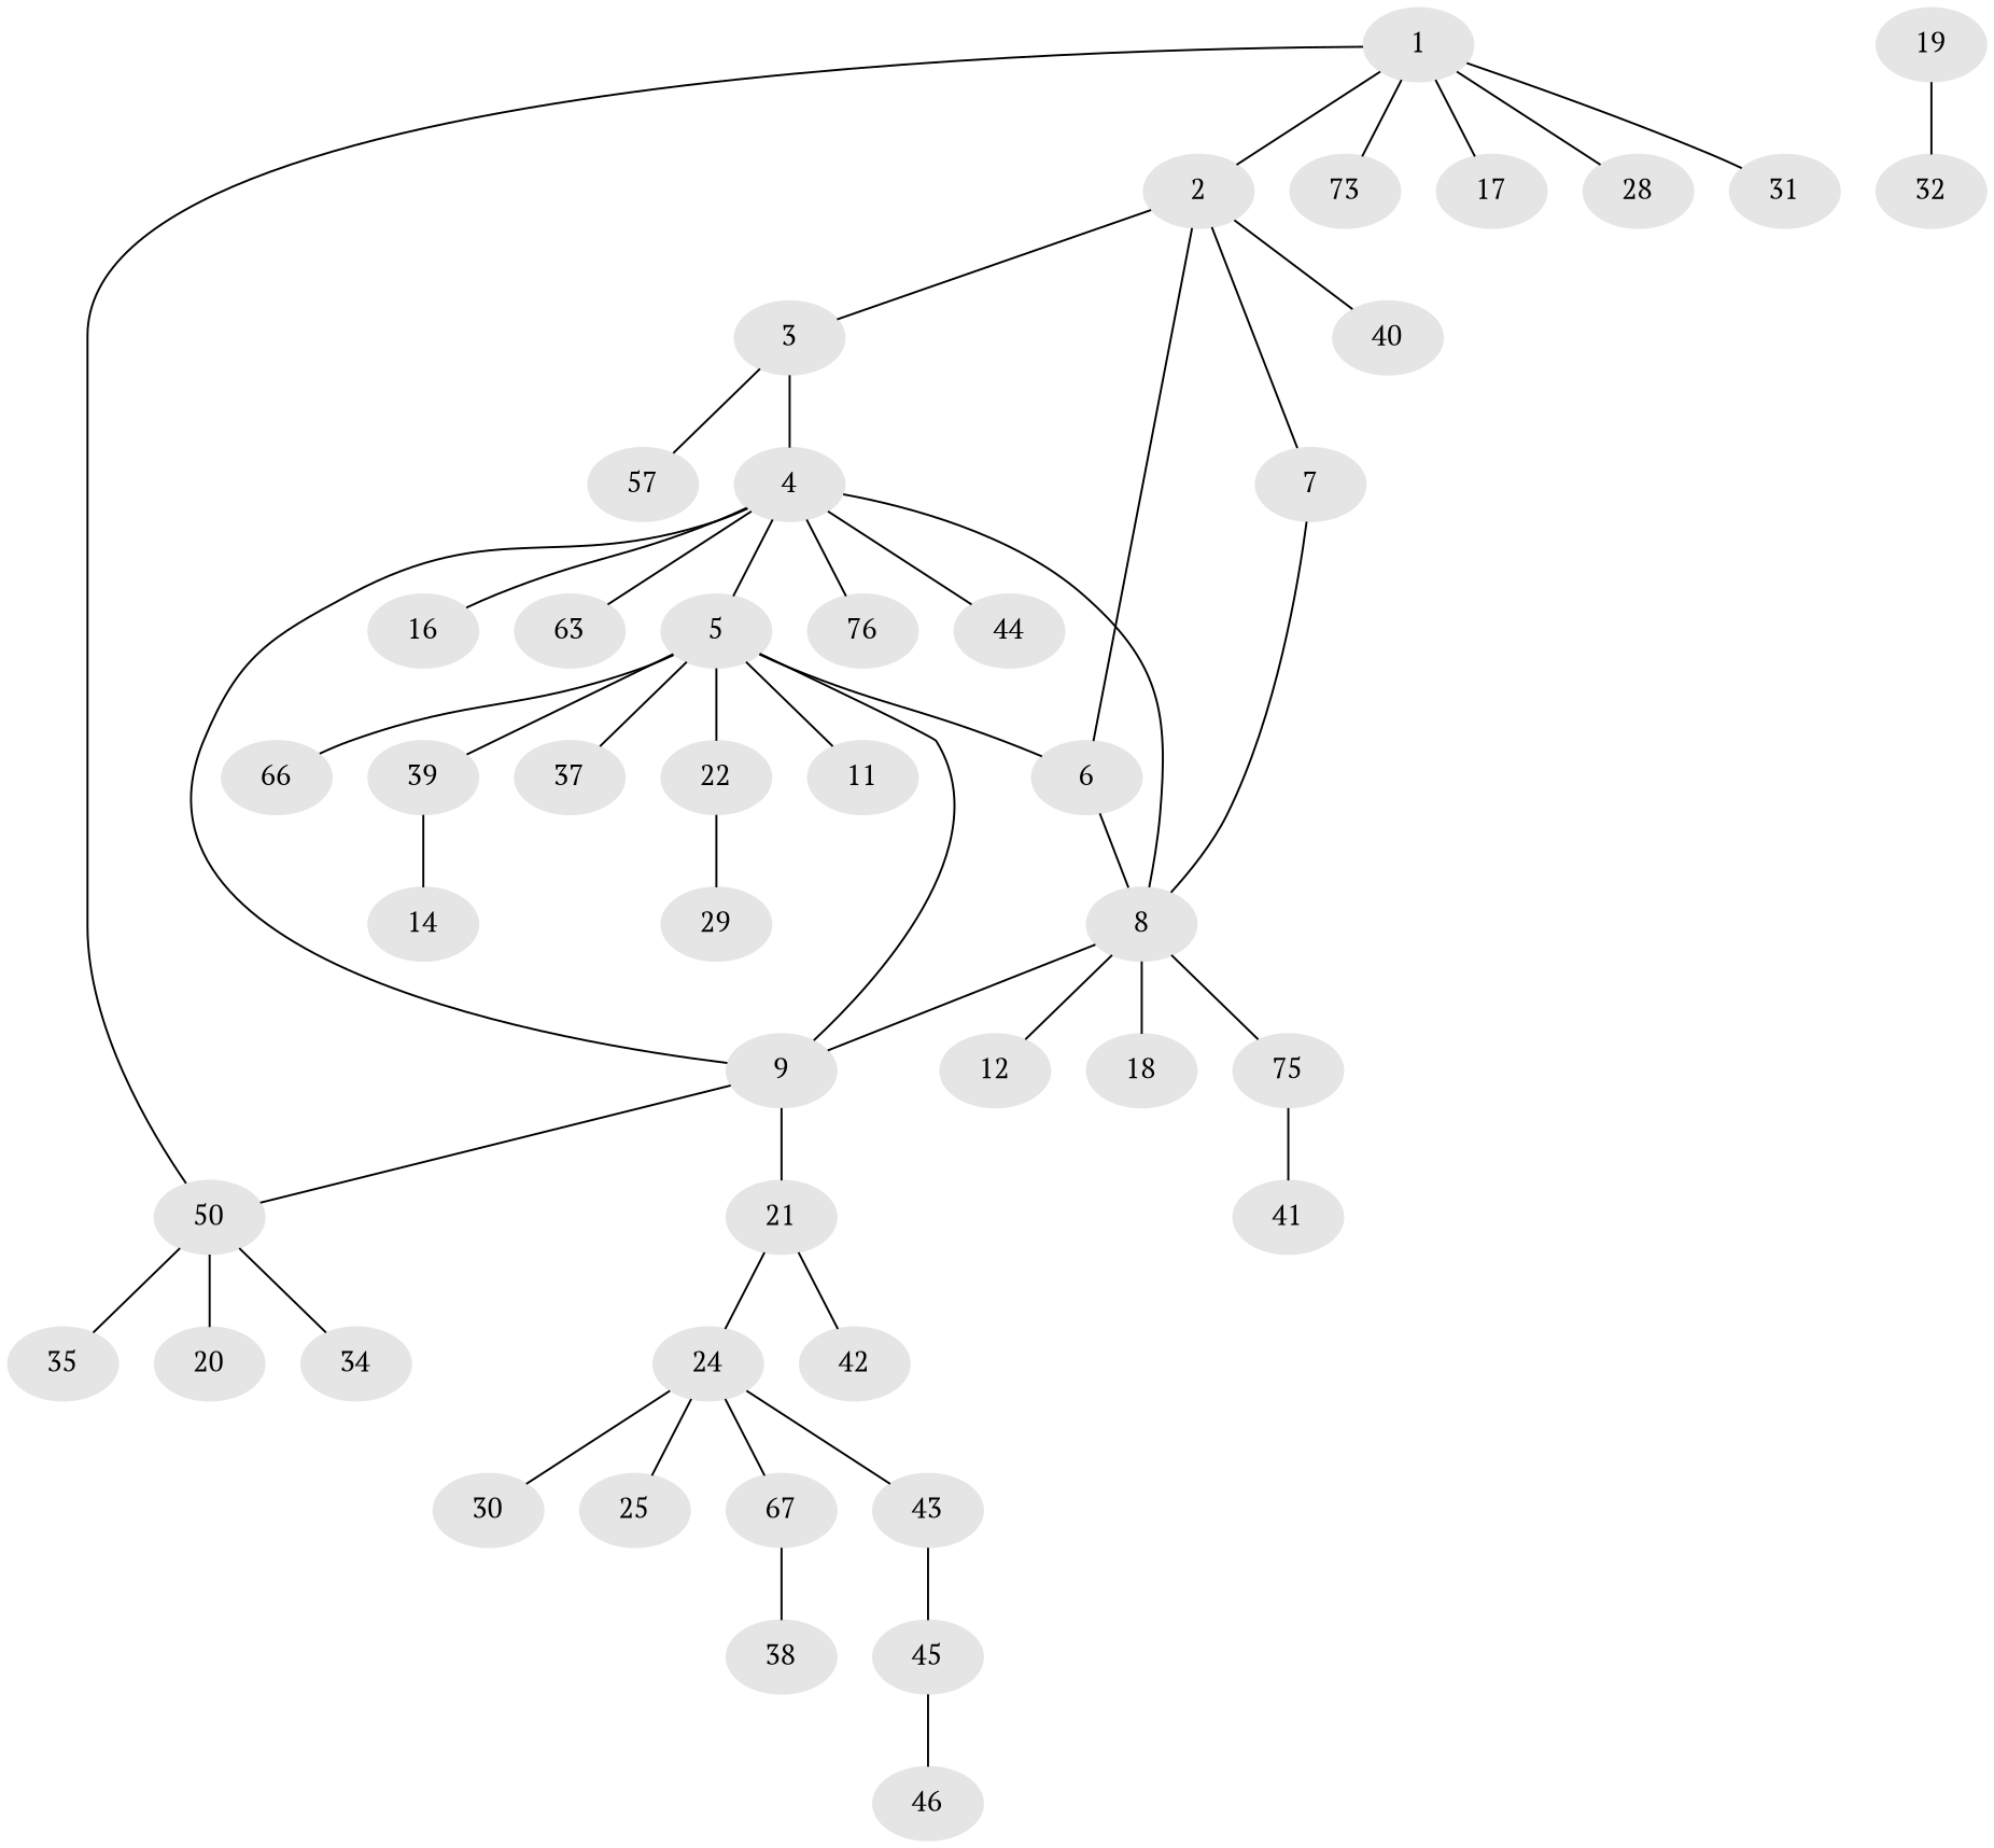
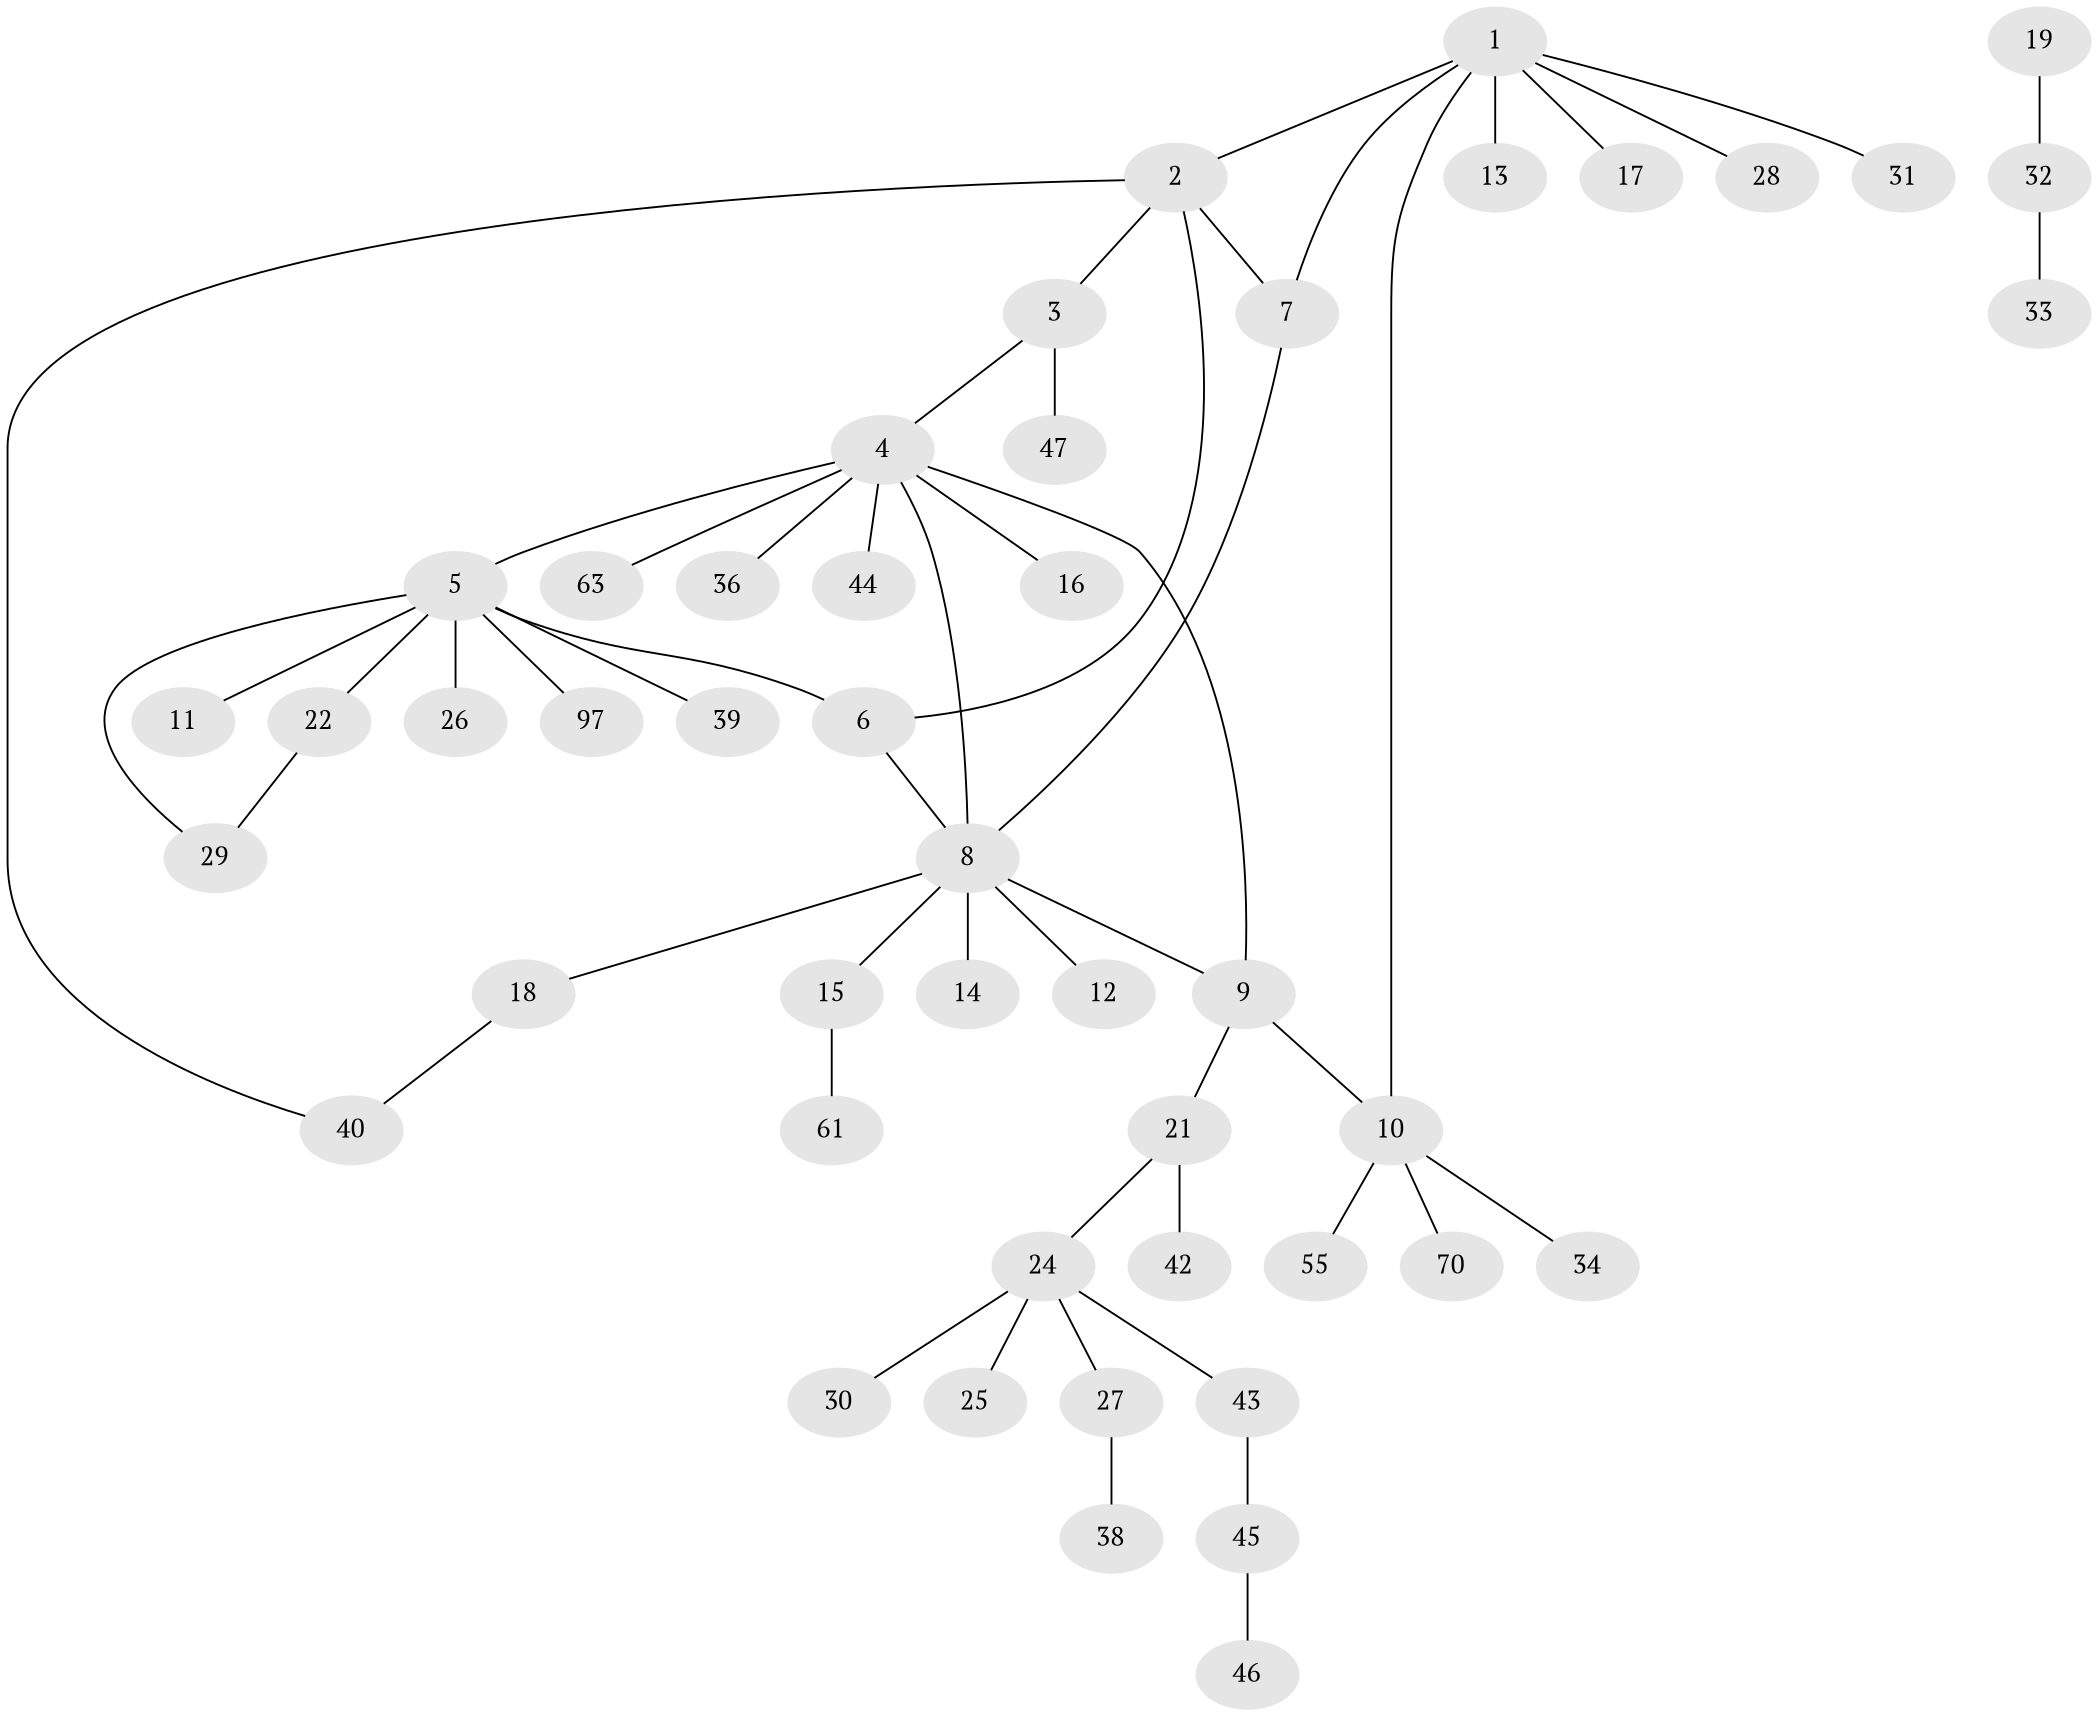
  graph {
    fontname="PT Serif"
    node [color=gray90 fontname="PT Serif" style=filled]
    edge [fontname="PT Serif"]
    1
    2
    7
-   10 [label=50]
-   13 [label=73]
+   10
+   13
    17
    28
    31
    3
    6
    40
    8
-   20
+   20 [label=70]
    34
-   35
+   35 [label=55]
    4
-   47 [label=57]
+   47
    19
    32
    5
    9
    16
    n23 [label=63]
-   36 [label=76]
+   36
    44
    11
    22
-   26 [label=66]
-   37
+   26
+   37 [label=97]
    39
    12
    14
-   15 [label=75]
+   15
    18
    21
    29
-   41
+   41 [label=61]
    24
    42
+   33
    30
    25
-   27 [label=67]
+   27
    43
    38
    45
    46
    1 -- 2
+   1 -- 7
    1 -- 10
    1 -- 13
    1 -- 17
    1 -- 28
    1 -- 31
    2 -- 7
    2 -- 3
    2 -- 6
    2 -- 40
    7 -- 8
    10 -- 20
    10 -- 34
    10 -- 35
    3 -- 4
    3 -- 47
    6 -- 8
    8 -- 9
    8 -- 12
-   39 -- 14
+   8 -- 14
    8 -- 15
    8 -- 18
    4 -- 8
    4 -- 5
    4 -- 9
    4 -- 16
    4 -- n23
    4 -- 36
    4 -- 44
    19 -- 32
+   32 -- 33
    5 -- 6
-   5 -- 9
+   5 -- 29
    5 -- 11
    5 -- 22
    5 -- 26
    5 -- 37
    5 -- 39
    9 -- 10
    9 -- 21
    22 -- 29
    15 -- 41
+   18 -- 40
    21 -- 24
    21 -- 42
    24 -- 30
    24 -- 25
    24 -- 27
    24 -- 43
    27 -- 38
    43 -- 45
    45 -- 46
  }
